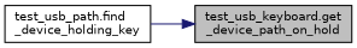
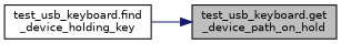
  digraph {
    rankdir=RL
    node [color=black fontname=Helvetica fontsize=10 shape=record style=filled]
    n1 [fillcolor=grey75 fontcolor=black height=0.2 label="test_usb_keyboard.get\l_device_path_on_hold" width=0.4]
-   n2 [fillcolor=white height=0.2 label="test_usb_path.find\l_device_holding_key" width=0.4]
+   n2 [fillcolor=white height=0.2 label="test_usb_keyboard.find\l_device_holding_key" width=0.4]
    n1 -> n2 [color=midnightblue dir=back fontname=Helvetica fontsize=10 labelfontname=Helvetica labelfontsize=10 style=solid]
  }
